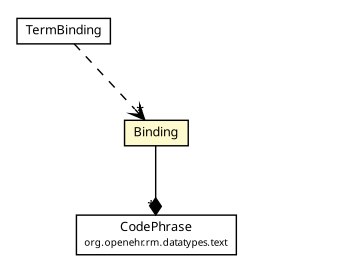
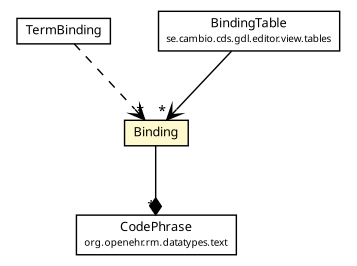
  digraph {
    nodesep=0.25
    ranksep=0.5
    node [fontcolor=black fontname="Trebuchet MS" fontsize=9.0 shape=plaintext]
    edge [arrowhead=vee color=black fontcolor=black fontname="Trebuchet MS" fontsize=10.0 headlabel="*" headport=p labelfontname="Trebuchet MS" labelfontsize=10 tailport=p]
    n1 [label=<<table title="se.cambio.cds.gdl.model.TermBinding" border="0" cellborder="1" cellspacing="0" cellpadding="2" port="p" href="./TermBinding.html"> 		<tr><td><table border="0" cellspacing="0" cellpadding="1"> <tr><td align="center" balign="center"><font face="Trebuchet MS"> TermBinding </font></td></tr> 		</table></td></tr> 		</table>>]
    n2 [label=<<table title="se.cambio.cds.gdl.model.Binding" border="0" cellborder="1" cellspacing="0" cellpadding="2" port="p" bgcolor="lemonChiffon" href="./Binding.html"> 		<tr><td><table border="0" cellspacing="0" cellpadding="1"> <tr><td align="center" balign="center"><font face="Trebuchet MS"> Binding </font></td></tr> 		</table></td></tr> 		</table>>]
    n3 [label=<<table title="org.openehr.rm.datatypes.text.CodePhrase" border="0" cellborder="1" cellspacing="0" cellpadding="2" port="p" href="http://java.sun.com/j2se/1.4.2/docs/api/org/openehr/rm/datatypes/text/CodePhrase.html"> 		<tr><td><table border="0" cellspacing="0" cellpadding="1"> <tr><td align="center" balign="center"><font face="Trebuchet MS"> CodePhrase </font></td></tr> <tr><td align="center" balign="center"><font face="Trebuchet MS" point-size="7.0"> org.openehr.rm.datatypes.text </font></td></tr> 		</table></td></tr> 		</table>>]
+   n4 [label=<<table title="se.cambio.cds.gdl.editor.view.tables.BindingTable" border="0" cellborder="1" cellspacing="0" cellpadding="2" port="p" href="../editor/view/tables/BindingTable.html"> 		<tr><td><table border="0" cellspacing="0" cellpadding="1"> <tr><td align="center" balign="center"><font face="Trebuchet MS"> BindingTable </font></td></tr> <tr><td align="center" balign="center"><font face="Trebuchet MS" point-size="7.0"> se.cambio.cds.gdl.editor.view.tables </font></td></tr> 		</table></td></tr> 		</table>>]
    n1 -> n2 [style=dashed]
    n2 -> n3 [arrowhead=diamond]
+   n4 -> n2
  }
